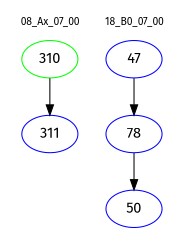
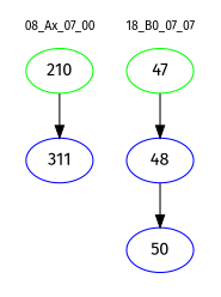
  digraph {
    fontname="Fira Sans"
    node [color=blue fontname="Fira Sans"]
    edge [color=black fontname="Fira Sans"]
-   n1 [color=green label=310]
+   n1 [color=green label=210]
    n2 [label=311]
-   n3 [label=47]
-   n4 [label=78]
+   n3 [color=green label=47]
+   n4 [label=48]
    n5 [label=50]
    subgraph cluster_1 {
      color=white
      fontsize=10
      label="08_Ax_07_00"
      n1
      n2
    }
    subgraph cluster_2 {
      color=white
      fontsize=10
-     label="18_B0_07_00"
+     label="18_B0_07_07"
      n3
      n4
      n5
    }
    n1 -> n2
    n3 -> n4
    n4 -> n5
  }
